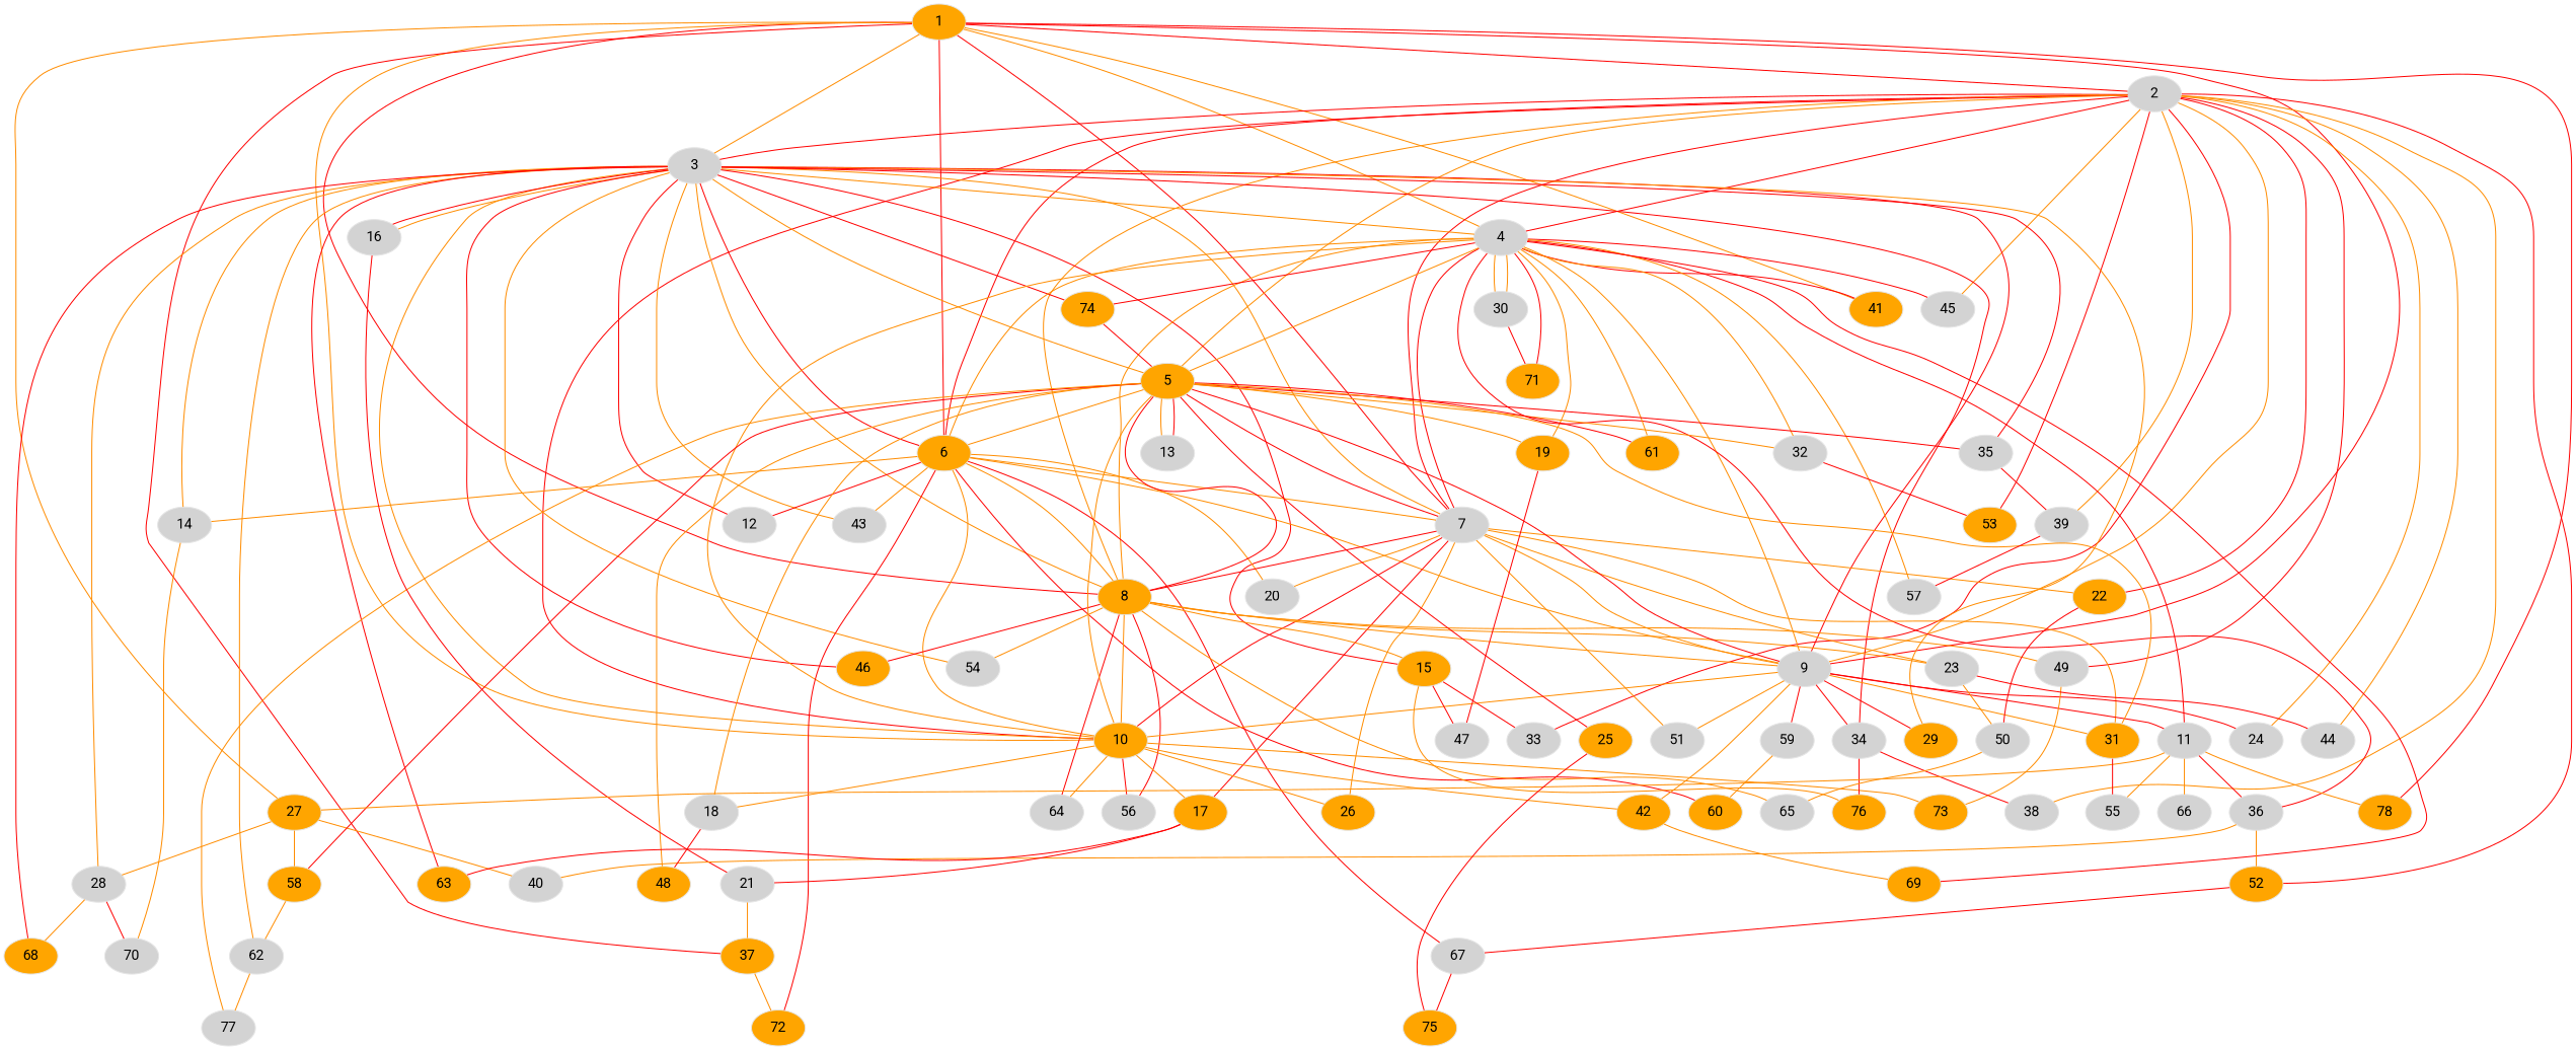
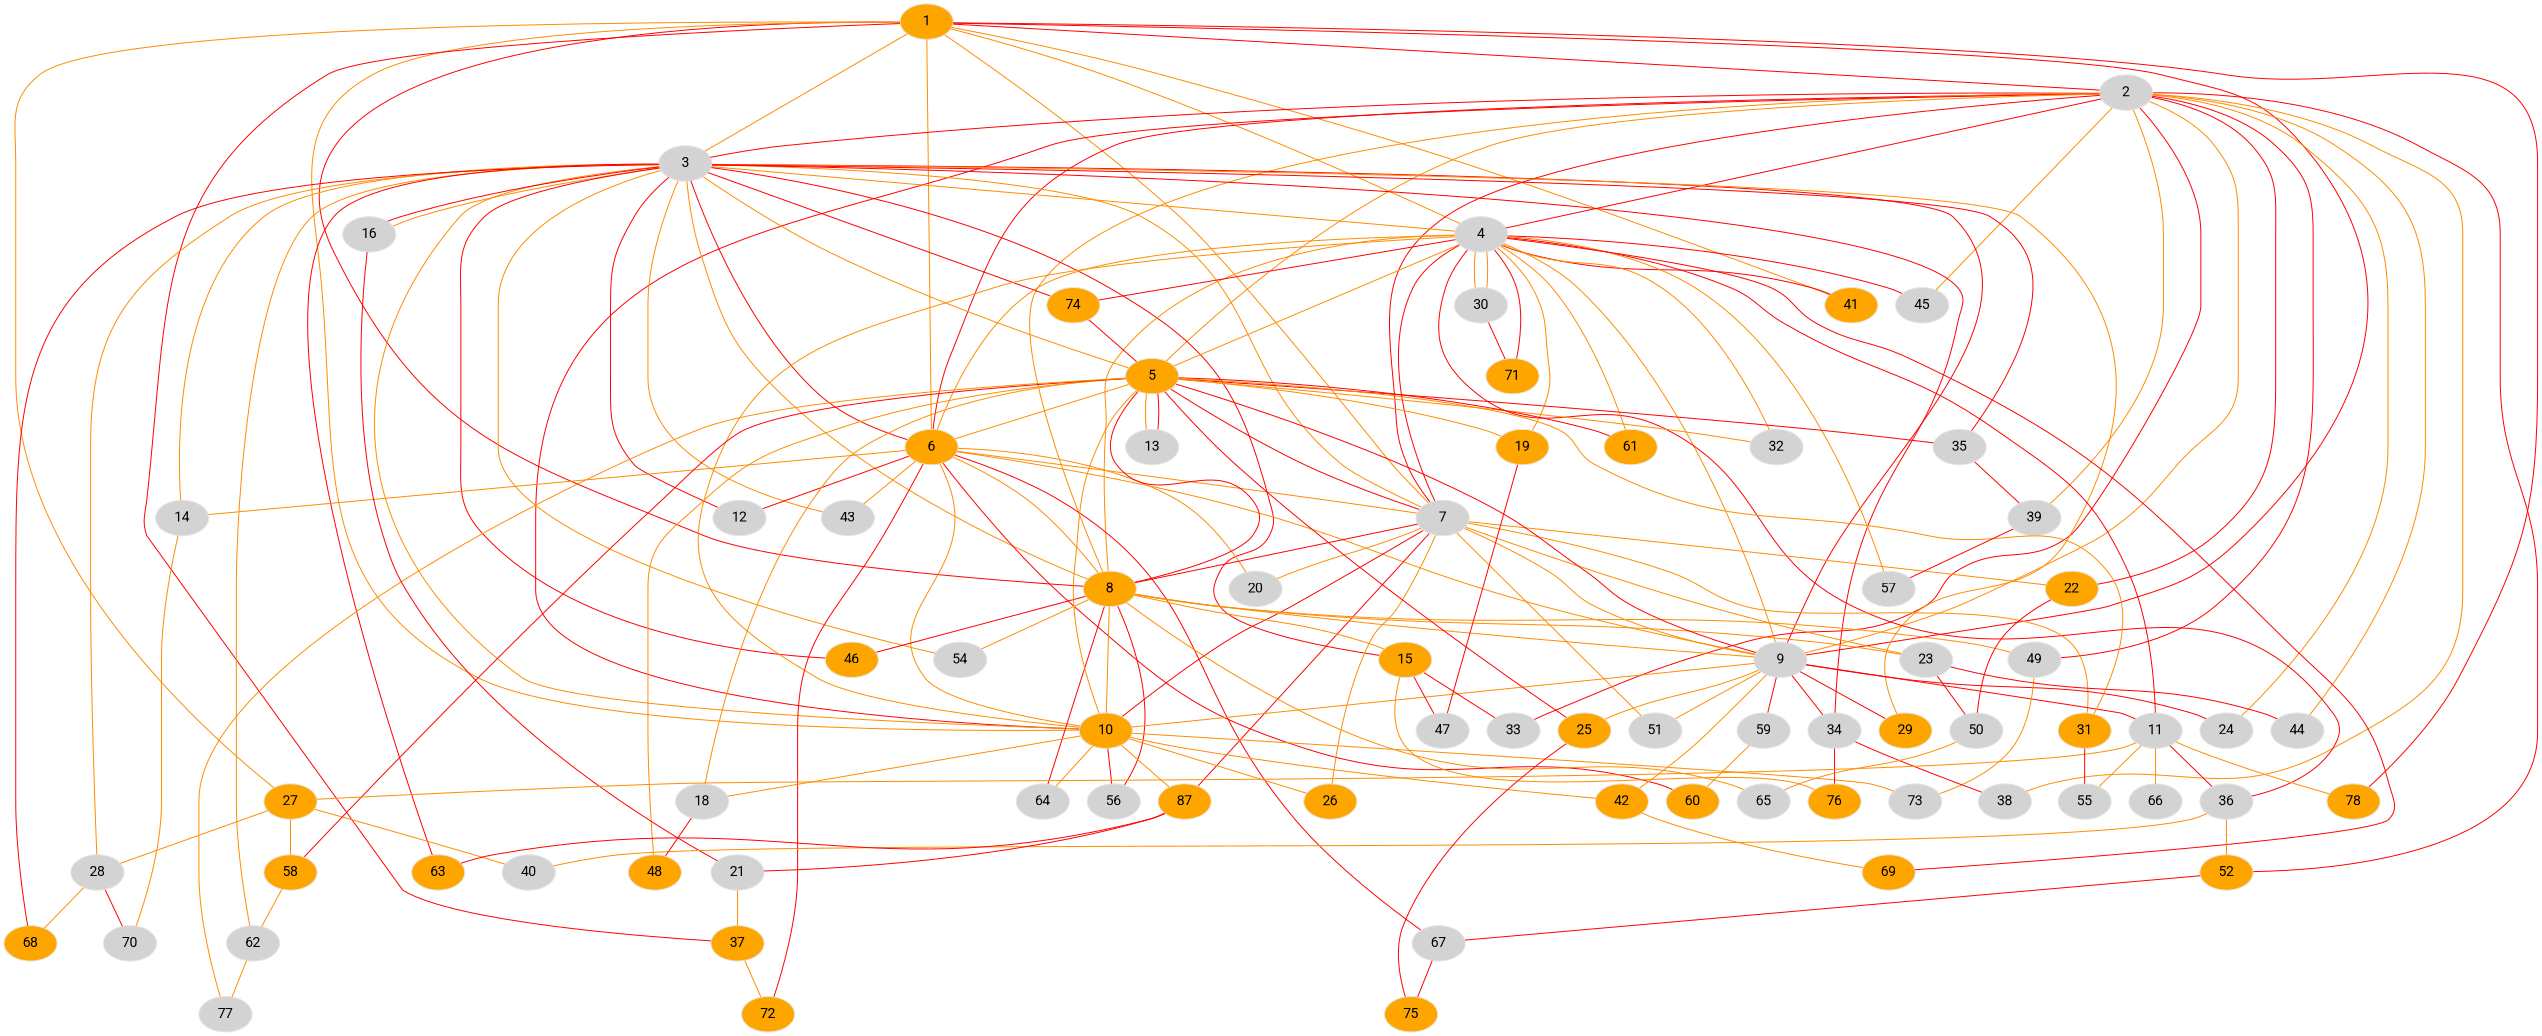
  graph {
    fontname=Roboto
    node [color=gray90 fillcolor=lightgrey fontname=Roboto style=filled]
    edge [color=darkorange fontname=Roboto]
    1 [fillcolor=orange]
    2
    3
    4
    6 [fillcolor=orange]
    7
    8 [fillcolor=orange]
    9
    10 [fillcolor=orange]
    27 [fillcolor=orange]
    37 [fillcolor=orange]
    41 [fillcolor=orange]
    78 [fillcolor=orange]
    5 [fillcolor=orange]
    22 [fillcolor=orange]
    24
    33
    38
    39
    44
    45
    49
    52 [fillcolor=orange]
-   53 [fillcolor=orange]
    12
    14
    15 [fillcolor=orange]
    16
    28
    29 [fillcolor=orange]
    34
    35
    43
    46 [fillcolor=orange]
    54
    62
    63 [fillcolor=orange]
    68 [fillcolor=orange]
    74 [fillcolor=orange]
    11
    19 [fillcolor=orange]
    30
    32
    36
    57
    61 [fillcolor=orange]
    69 [fillcolor=orange]
    71 [fillcolor=orange]
    13
    18
    25 [fillcolor=orange]
    31 [fillcolor=orange]
    48 [fillcolor=orange]
    58 [fillcolor=orange]
    77
    20
    60 [fillcolor=orange]
    67
    72 [fillcolor=orange]
-   17 [fillcolor=orange]
+   17 [fillcolor=orange label=87]
    23
    26 [fillcolor=orange]
    51
    56
    64
    65
    59
    42 [fillcolor=orange]
-   73 [fillcolor=orange]
+   73
    40
    50
    70
    47
    76 [fillcolor=orange]
    21
    66
    55
    75 [fillcolor=orange]
    1 -- 2 [color=red]
    1 -- 3
    1 -- 4
-   1 -- 6 [color=red]
-   1 -- 7 [color=red]
+   1 -- 6
+   1 -- 7
    1 -- 8 [color=red]
    1 -- 9 [color=red]
    1 -- 10
    1 -- 27
    1 -- 37 [color=red]
    1 -- 41
    1 -- 78 [color=red]
    2 -- 3 [color=red]
    2 -- 4 [color=red]
    2 -- 6 [color=red]
    2 -- 7 [color=red]
    2 -- 8
    2 -- 9
    2 -- 10 [color=red]
    2 -- 5
    2 -- 22 [color=red]
    2 -- 24
    2 -- 33 [color=red]
    2 -- 38
    2 -- 39
    2 -- 44
    2 -- 45
    2 -- 49 [color=red]
    2 -- 52 [color=red]
-   2 -- 53 [color=red]
    3 -- 4
    3 -- 6 [color=red]
    3 -- 7
    3 -- 8
    3 -- 9 [color=red]
    3 -- 10
    3 -- 5
    3 -- 12 [color=red]
    3 -- 14
    3 -- 15 [color=red]
    3 -- 16 [color=red]
    3 -- 16
    3 -- 28
    3 -- 29
    3 -- 34 [color=red]
    3 -- 35 [color=red]
    3 -- 43
    3 -- 46 [color=red]
    3 -- 54
    3 -- 62
    3 -- 63 [color=red]
    3 -- 68 [color=red]
    3 -- 74 [color=red]
    4 -- 6
    4 -- 7 [color=red]
    4 -- 8
    4 -- 9
    4 -- 10
    4 -- 41 [color=red]
    4 -- 5
    4 -- 45 [color=red]
    4 -- 74 [color=red]
    4 -- 11 [color=red]
    4 -- 19
    4 -- 30
    4 -- 30
    4 -- 32
    4 -- 36 [color=red]
    4 -- 57
    4 -- 61
    4 -- 69 [color=red]
    4 -- 71 [color=red]
    6 -- 7
    6 -- 8
    6 -- 9
    6 -- 10
    6 -- 12 [color=red]
    6 -- 14
    6 -- 43
    6 -- 20
    6 -- 60 [color=red]
    6 -- 67 [color=red]
    6 -- 72 [color=red]
    7 -- 8 [color=red]
    7 -- 9
    7 -- 10 [color=red]
    7 -- 22
    7 -- 31
    7 -- 20
    7 -- 17 [color=red]
    7 -- 23
    7 -- 26
    7 -- 51
    8 -- 9
    8 -- 10
    8 -- 49
    8 -- 15
    8 -- 46 [color=red]
    8 -- 54
    8 -- 23
    8 -- 56 [color=red]
    8 -- 64 [color=red]
    8 -- 65
    9 -- 10
    9 -- 24 [color=red]
    9 -- 29 [color=red]
    9 -- 34 [color=red]
    9 -- 11 [color=red]
-   9 -- 31
+   9 -- 25
    9 -- 51
    9 -- 59 [color=red]
    9 -- 42
    10 -- 18
    10 -- 17
    10 -- 26
    10 -- 56 [color=red]
    10 -- 64
    10 -- 42
    10 -- 73
    27 -- 28
    27 -- 58
    27 -- 40
    37 -- 72
    5 -- 6
    5 -- 7 [color=red]
    5 -- 8 [color=red]
    5 -- 9 [color=red]
    5 -- 10
    5 -- 35 [color=red]
    5 -- 19
    5 -- 32
    5 -- 61 [color=red]
    5 -- 13
    5 -- 13 [color=red]
    5 -- 18
    5 -- 25 [color=red]
    5 -- 31
    5 -- 48
    5 -- 58 [color=red]
    5 -- 77
    22 -- 50 [color=red]
    39 -- 57 [color=red]
    49 -- 73
    52 -- 67 [color=red]
    14 -- 70
    15 -- 33 [color=red]
    15 -- 47 [color=red]
    15 -- 76
    16 -- 21 [color=red]
    28 -- 68
    28 -- 70 [color=red]
    34 -- 38 [color=red]
    34 -- 76 [color=red]
    35 -- 39 [color=red]
    62 -- 77
    74 -- 5 [color=red]
    11 -- 27
    11 -- 78
    11 -- 36 [color=red]
    11 -- 66
    11 -- 55
    19 -- 47 [color=red]
    30 -- 71 [color=red]
-   32 -- 53 [color=red]
    36 -- 52
    36 -- 40
    18 -- 48 [color=red]
    25 -- 75 [color=red]
    31 -- 55 [color=red]
    58 -- 62
    67 -- 75 [color=red]
    17 -- 63 [color=red]
    17 -- 21 [color=red]
    23 -- 44 [color=red]
-   23 -- 50
+   23 -- 50 [color=red]
    59 -- 60
    42 -- 69
    50 -- 65
    21 -- 37
  }
